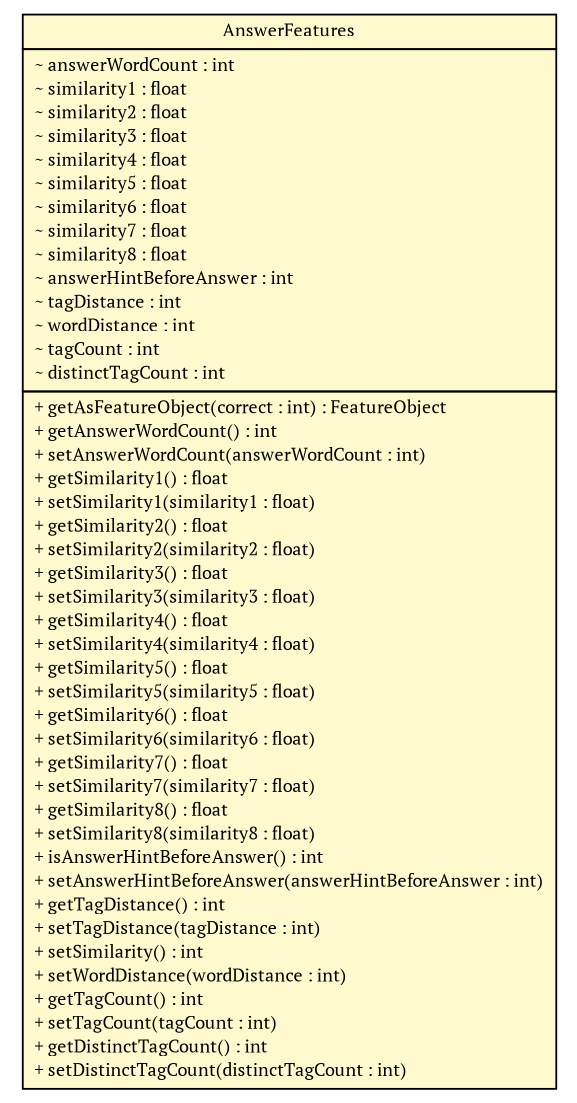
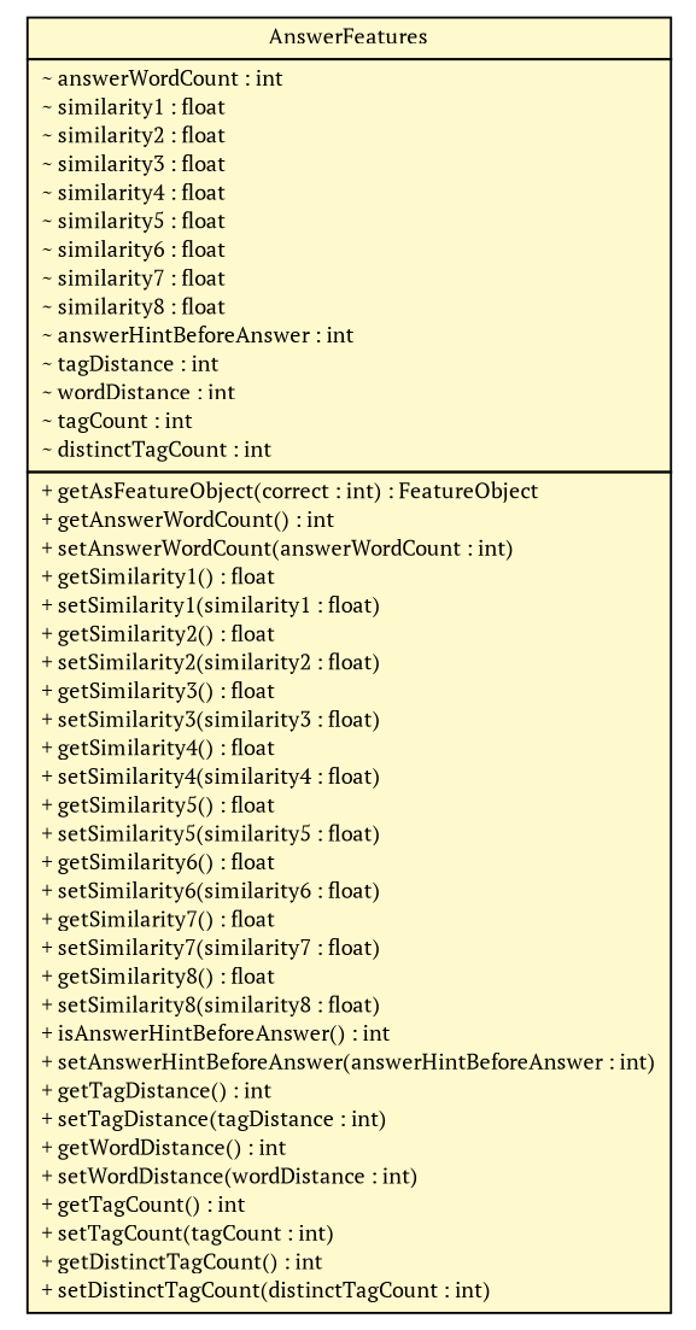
  digraph {
    nodesep=0.25
    ranksep=0.5
    fontname="PT Serif"
-   n1 [fontcolor=black fontname="PT Serif" fontsize=10.0 label=<<table title="tud.iir.classification.qa.AnswerFeatures" border="0" cellborder="1" cellspacing="0" cellpadding="2" port="p" bgcolor="lemonChiffon" href="./AnswerFeatures.html"> 		<tr><td><table border="0" cellspacing="0" cellpadding="1"> <tr><td align="center" balign="center"> AnswerFeatures </td></tr> 		</table></td></tr> 		<tr><td><table border="0" cellspacing="0" cellpadding="1"> <tr><td align="left" balign="left"> ~ answerWordCount : int </td></tr> <tr><td align="left" balign="left"> ~ similarity1 : float </td></tr> <tr><td align="left" balign="left"> ~ similarity2 : float </td></tr> <tr><td align="left" balign="left"> ~ similarity3 : float </td></tr> <tr><td align="left" balign="left"> ~ similarity4 : float </td></tr> <tr><td align="left" balign="left"> ~ similarity5 : float </td></tr> <tr><td align="left" balign="left"> ~ similarity6 : float </td></tr> <tr><td align="left" balign="left"> ~ similarity7 : float </td></tr> <tr><td align="left" balign="left"> ~ similarity8 : float </td></tr> <tr><td align="left" balign="left"> ~ answerHintBeforeAnswer : int </td></tr> <tr><td align="left" balign="left"> ~ tagDistance : int </td></tr> <tr><td align="left" balign="left"> ~ wordDistance : int </td></tr> <tr><td align="left" balign="left"> ~ tagCount : int </td></tr> <tr><td align="left" balign="left"> ~ distinctTagCount : int </td></tr> 		</table></td></tr> 		<tr><td><table border="0" cellspacing="0" cellpadding="1"> <tr><td align="left" balign="left"> + getAsFeatureObject(correct : int) : FeatureObject </td></tr> <tr><td align="left" balign="left"> + getAnswerWordCount() : int </td></tr> <tr><td align="left" balign="left"> + setAnswerWordCount(answerWordCount : int) </td></tr> <tr><td align="left" balign="left"> + getSimilarity1() : float </td></tr> <tr><td align="left" balign="left"> + setSimilarity1(similarity1 : float) </td></tr> <tr><td align="left" balign="left"> + getSimilarity2() : float </td></tr> <tr><td align="left" balign="left"> + setSimilarity2(similarity2 : float) </td></tr> <tr><td align="left" balign="left"> + getSimilarity3() : float </td></tr> <tr><td align="left" balign="left"> + setSimilarity3(similarity3 : float) </td></tr> <tr><td align="left" balign="left"> + getSimilarity4() : float </td></tr> <tr><td align="left" balign="left"> + setSimilarity4(similarity4 : float) </td></tr> <tr><td align="left" balign="left"> + getSimilarity5() : float </td></tr> <tr><td align="left" balign="left"> + setSimilarity5(similarity5 : float) </td></tr> <tr><td align="left" balign="left"> + getSimilarity6() : float </td></tr> <tr><td align="left" balign="left"> + setSimilarity6(similarity6 : float) </td></tr> <tr><td align="left" balign="left"> + getSimilarity7() : float </td></tr> <tr><td align="left" balign="left"> + setSimilarity7(similarity7 : float) </td></tr> <tr><td align="left" balign="left"> + getSimilarity8() : float </td></tr> <tr><td align="left" balign="left"> + setSimilarity8(similarity8 : float) </td></tr> <tr><td align="left" balign="left"> + isAnswerHintBeforeAnswer() : int </td></tr> <tr><td align="left" balign="left"> + setAnswerHintBeforeAnswer(answerHintBeforeAnswer : int) </td></tr> <tr><td align="left" balign="left"> + getTagDistance() : int </td></tr> <tr><td align="left" balign="left"> + setTagDistance(tagDistance : int) </td></tr> <tr><td align="left" balign="left"> + setSimilarity() : int </td></tr> <tr><td align="left" balign="left"> + setWordDistance(wordDistance : int) </td></tr> <tr><td align="left" balign="left"> + getTagCount() : int </td></tr> <tr><td align="left" balign="left"> + setTagCount(tagCount : int) </td></tr> <tr><td align="left" balign="left"> + getDistinctTagCount() : int </td></tr> <tr><td align="left" balign="left"> + setDistinctTagCount(distinctTagCount : int) </td></tr> 		</table></td></tr> 		</table>> shape=plaintext]
+   n1 [fontcolor=black fontname="PT Serif" fontsize=10.0 label=<<table title="tud.iir.classification.qa.AnswerFeatures" border="0" cellborder="1" cellspacing="0" cellpadding="2" port="p" bgcolor="lemonChiffon" href="./AnswerFeatures.html"> 		<tr><td><table border="0" cellspacing="0" cellpadding="1"> <tr><td align="center" balign="center"> AnswerFeatures </td></tr> 		</table></td></tr> 		<tr><td><table border="0" cellspacing="0" cellpadding="1"> <tr><td align="left" balign="left"> ~ answerWordCount : int </td></tr> <tr><td align="left" balign="left"> ~ similarity1 : float </td></tr> <tr><td align="left" balign="left"> ~ similarity2 : float </td></tr> <tr><td align="left" balign="left"> ~ similarity3 : float </td></tr> <tr><td align="left" balign="left"> ~ similarity4 : float </td></tr> <tr><td align="left" balign="left"> ~ similarity5 : float </td></tr> <tr><td align="left" balign="left"> ~ similarity6 : float </td></tr> <tr><td align="left" balign="left"> ~ similarity7 : float </td></tr> <tr><td align="left" balign="left"> ~ similarity8 : float </td></tr> <tr><td align="left" balign="left"> ~ answerHintBeforeAnswer : int </td></tr> <tr><td align="left" balign="left"> ~ tagDistance : int </td></tr> <tr><td align="left" balign="left"> ~ wordDistance : int </td></tr> <tr><td align="left" balign="left"> ~ tagCount : int </td></tr> <tr><td align="left" balign="left"> ~ distinctTagCount : int </td></tr> 		</table></td></tr> 		<tr><td><table border="0" cellspacing="0" cellpadding="1"> <tr><td align="left" balign="left"> + getAsFeatureObject(correct : int) : FeatureObject </td></tr> <tr><td align="left" balign="left"> + getAnswerWordCount() : int </td></tr> <tr><td align="left" balign="left"> + setAnswerWordCount(answerWordCount : int) </td></tr> <tr><td align="left" balign="left"> + getSimilarity1() : float </td></tr> <tr><td align="left" balign="left"> + setSimilarity1(similarity1 : float) </td></tr> <tr><td align="left" balign="left"> + getSimilarity2() : float </td></tr> <tr><td align="left" balign="left"> + setSimilarity2(similarity2 : float) </td></tr> <tr><td align="left" balign="left"> + getSimilarity3() : float </td></tr> <tr><td align="left" balign="left"> + setSimilarity3(similarity3 : float) </td></tr> <tr><td align="left" balign="left"> + getSimilarity4() : float </td></tr> <tr><td align="left" balign="left"> + setSimilarity4(similarity4 : float) </td></tr> <tr><td align="left" balign="left"> + getSimilarity5() : float </td></tr> <tr><td align="left" balign="left"> + setSimilarity5(similarity5 : float) </td></tr> <tr><td align="left" balign="left"> + getSimilarity6() : float </td></tr> <tr><td align="left" balign="left"> + setSimilarity6(similarity6 : float) </td></tr> <tr><td align="left" balign="left"> + getSimilarity7() : float </td></tr> <tr><td align="left" balign="left"> + setSimilarity7(similarity7 : float) </td></tr> <tr><td align="left" balign="left"> + getSimilarity8() : float </td></tr> <tr><td align="left" balign="left"> + setSimilarity8(similarity8 : float) </td></tr> <tr><td align="left" balign="left"> + isAnswerHintBeforeAnswer() : int </td></tr> <tr><td align="left" balign="left"> + setAnswerHintBeforeAnswer(answerHintBeforeAnswer : int) </td></tr> <tr><td align="left" balign="left"> + getTagDistance() : int </td></tr> <tr><td align="left" balign="left"> + setTagDistance(tagDistance : int) </td></tr> <tr><td align="left" balign="left"> + getWordDistance() : int </td></tr> <tr><td align="left" balign="left"> + setWordDistance(wordDistance : int) </td></tr> <tr><td align="left" balign="left"> + getTagCount() : int </td></tr> <tr><td align="left" balign="left"> + setTagCount(tagCount : int) </td></tr> <tr><td align="left" balign="left"> + getDistinctTagCount() : int </td></tr> <tr><td align="left" balign="left"> + setDistinctTagCount(distinctTagCount : int) </td></tr> 		</table></td></tr> 		</table>> shape=plaintext]
  }
